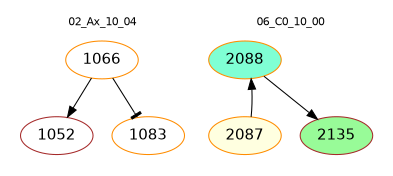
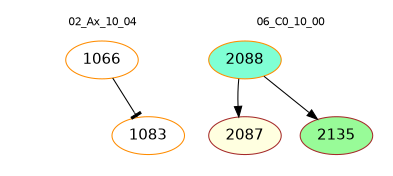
  digraph {
    fontname="DejaVu Sans"
    node [color=darkorange fillcolor=white fontname="DejaVu Sans" style=filled]
    edge [arrowhead=normal color=black fontname="DejaVu Sans"]
    n1 [label=1066]
-   n2 [color=brown label=1052]
    n3 [label=1083]
    n4 [fillcolor=aquamarine label=2088]
-   n5 [fillcolor=lightyellow label=2087]
+   n5 [color=brown fillcolor=lightyellow label=2087]
    n6 [color=brown fillcolor=palegreen label=2135]
    subgraph cluster_1 {
      color=white
      fontsize=10
      label="02_Ax_10_04"
      n1
-     n2
      n3
    }
    subgraph cluster_2 {
      color=white
      fontsize=10
      label="06_C0_10_00"
      n4
      n5
      n6
    }
-   n1 -> n2
    n1 -> n3 [arrowhead=tee]
-   n5 -> n4
+   n4 -> n5
    n4 -> n6
  }
